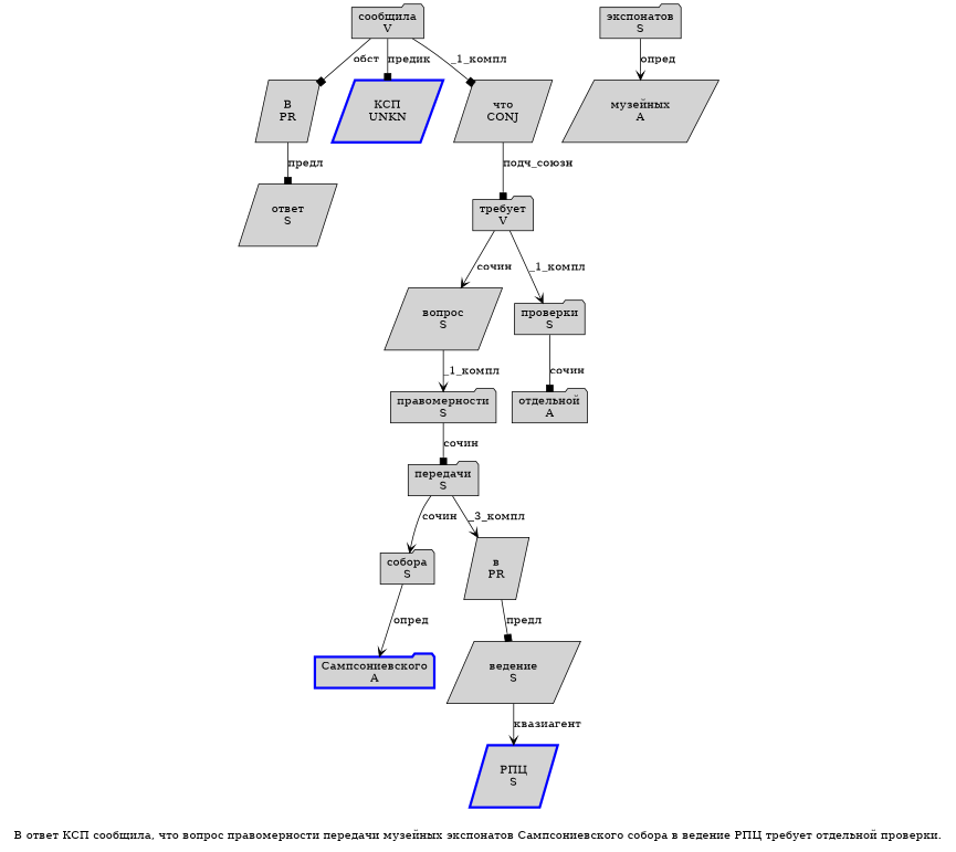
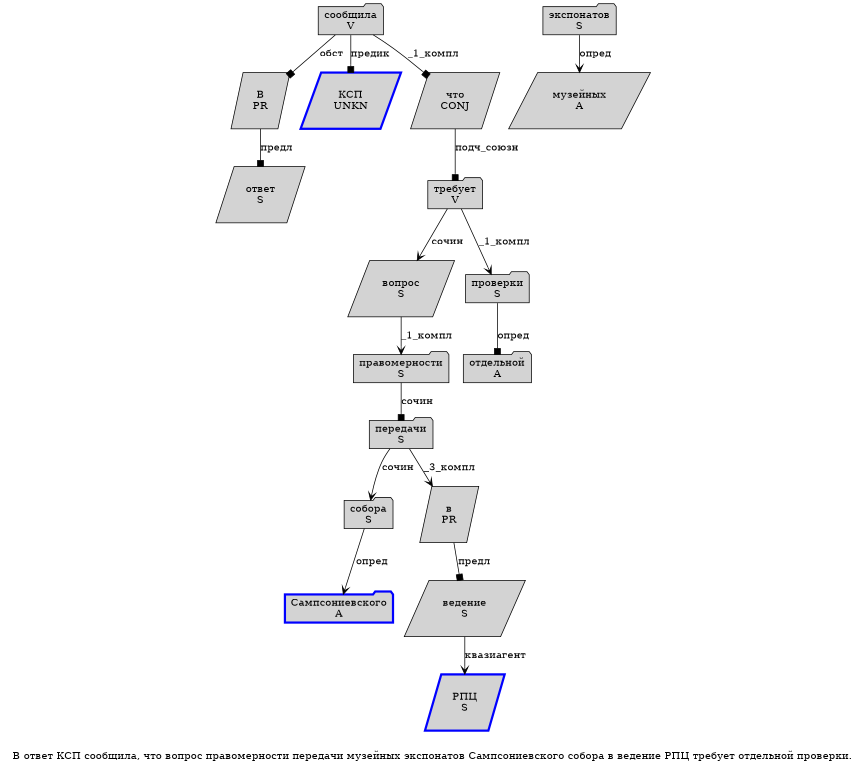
  digraph {
    label="В ответ КСП сообщила, что вопрос правомерности передачи музейных экспонатов Сампсониевского собора в ведение РПЦ требует отдельной проверки."
    node [fillcolor=lightgray penwidth=1 shape=parallelogram style=filled]
    edge [arrowhead=box]
    n1 [label="В\nPR"]
    n2 [label="ответ\nS"]
    n3 [color=blue label="КСП\nUNKN" penwidth=3]
    n4 [label="сообщила\nV" shape=folder]
    n5 [label="что\nCONJ"]
    n6 [label="требует\nV" shape=folder]
    n7 [label="вопрос\nS"]
    n8 [label="проверки\nS" shape=folder]
    n9 [label="правомерности\nS" shape=folder]
    n10 [label="передачи\nS" shape=folder]
    n11 [label="собора\nS" shape=folder]
    n12 [label="в\nPR"]
    n13 [label="экспонатов\nS" shape=folder]
    n14 [label="музейных\nA"]
    n15 [color=blue label="Сампсониевского\nA" penwidth=3 shape=folder]
    n16 [label="ведение\nS"]
    n17 [color=blue label="РПЦ\nS" penwidth=3]
    n18 [label="отдельной\nA" shape=folder]
    n1 -> n2 [label="предл"]
    n4 -> n1 [label="обст"]
    n4 -> n3 [label="предик"]
    n4 -> n5 [label="_1_компл"]
    n5 -> n6 [label="подч_союзн"]
    n6 -> n7 [arrowhead=vee label="сочин"]
    n6 -> n8 [arrowhead=vee label="_1_компл"]
    n7 -> n9 [arrowhead=vee label="_1_компл"]
-   n8 -> n18 [label="сочин"]
+   n8 -> n18 [label="опред"]
    n9 -> n10 [label="сочин"]
    n10 -> n11 [arrowhead=vee label="сочин"]
    n10 -> n12 [arrowhead=vee label="_3_компл"]
    n11 -> n15 [arrowhead=vee label="опред"]
    n12 -> n16 [label="предл"]
    n13 -> n14 [arrowhead=vee label="опред"]
    n16 -> n17 [arrowhead=vee label="квазиагент"]
  }
